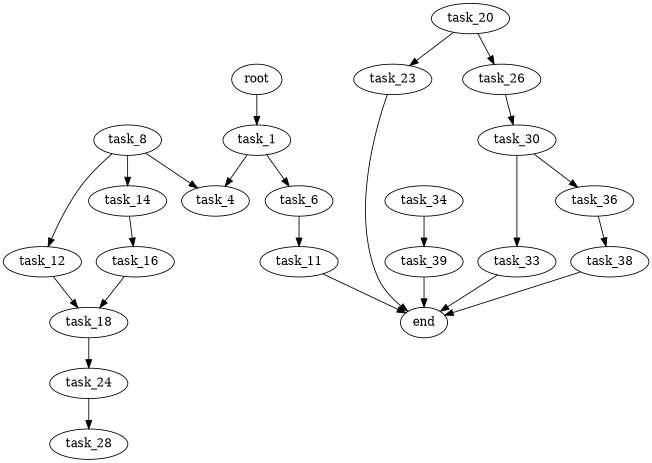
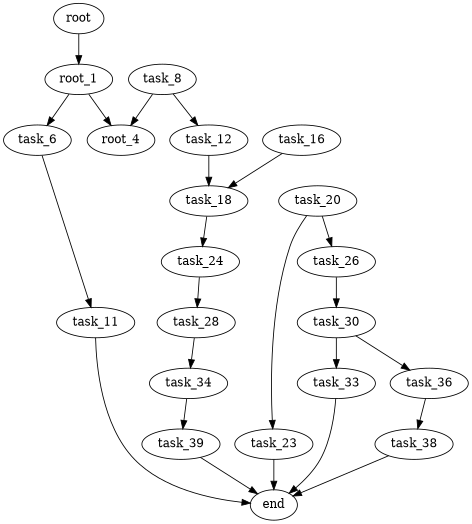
  digraph {
    root
-   task_1
-   task_4
+   task_1 [label=root_1]
+   task_4 [label=root_4]
    task_6
    task_11
    task_8
    task_12
-   task_14
    end
    task_18
    task_16
    task_24
    task_20
    task_23
    task_26
    task_28
    task_30
    task_34
    task_33
    task_36
    task_39
    task_38
    root -> task_1
    task_1 -> task_4
    task_1 -> task_6
    task_6 -> task_11
    task_11 -> end
    task_8 -> task_4
    task_8 -> task_12
-   task_8 -> task_14
    task_12 -> task_18
-   task_14 -> task_16
    task_18 -> task_24
    task_16 -> task_18
    task_24 -> task_28
    task_20 -> task_23
    task_20 -> task_26
    task_23 -> end
    task_26 -> task_30
+   task_28 -> task_34
    task_30 -> task_33
    task_30 -> task_36
    task_34 -> task_39
    task_33 -> end
    task_36 -> task_38
    task_39 -> end
    task_38 -> end
  }
